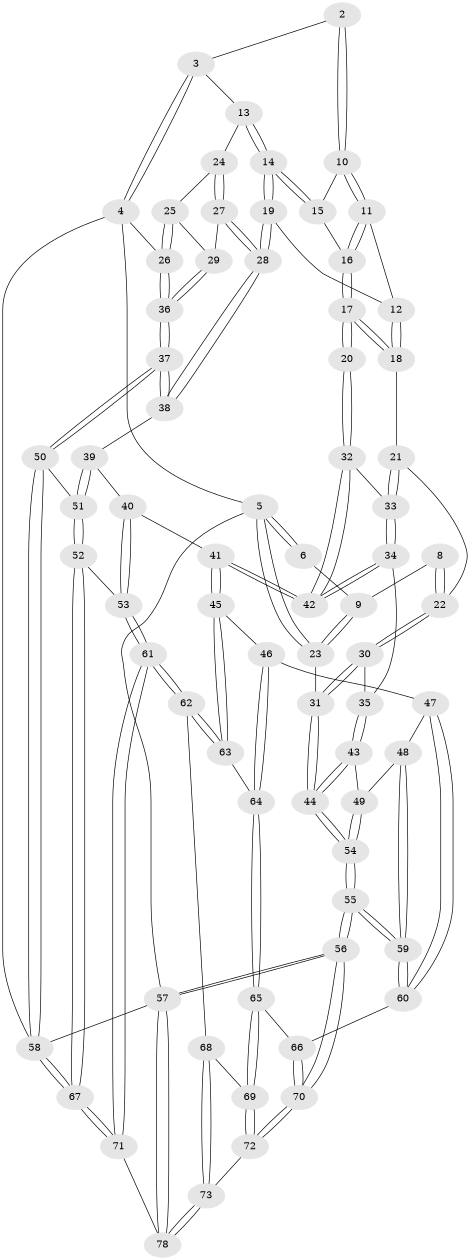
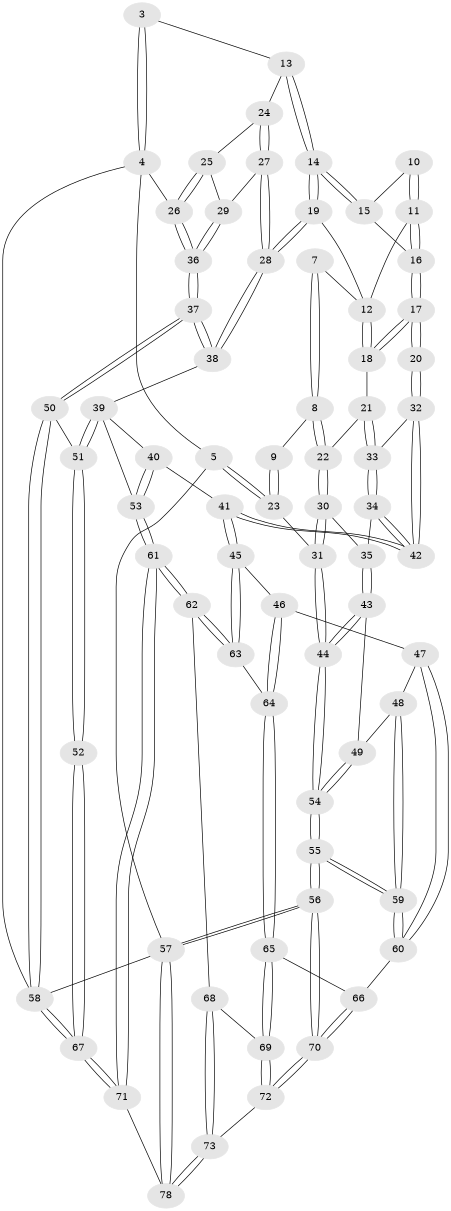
  graph {
    node [color=gray90 style=filled]
-   2
    3
    10
+   7
    8
    12
    4
    13
    11
    15
    5
    26
    58
    14
    24
-   6
    23
    57
    36
    67
    9
    31
    n23 [label=78]
    22
    18
    30
    16
    17
    21
    19
    25
    27
    28
    20
    32
    33
    38
    42
    34
    35
    44
    29
    37
    39
    43
    54
    49
    50
    51
    40
    41
    53
    52
    45
    61
    46
    63
    55
    47
    64
    48
    60
    65
    59
    66
    71
    62
    56
    70
    72
    68
    69
    73
-   2 -- 3
-   2 -- 10
-   2 -- 10
    3 -- 4
    3 -- 4
    3 -- 13
    10 -- 11
    10 -- 11
    10 -- 15
+   7 -- 8
+   7 -- 8
+   7 -- 12
    8 -- 9
    8 -- 22
    8 -- 22
    12 -- 18
    12 -- 18
    4 -- 5
    4 -- 26
    4 -- 58
    13 -- 14
    13 -- 14
    13 -- 24
    11 -- 12
    11 -- 16
    11 -- 16
    15 -- 16
-   5 -- 6
-   5 -- 6
    5 -- 23
    5 -- 23
    5 -- 57
    26 -- 36
    26 -- 36
    58 -- 67
    58 -- 67
    14 -- 15
    14 -- 15
    14 -- 19
    14 -- 19
    24 -- 25
    24 -- 27
    24 -- 27
-   6 -- 9
    23 -- 31
    57 -- 58
    57 -- n23
    57 -- n23
    36 -- 37
    36 -- 37
    67 -- 71
    67 -- 71
    9 -- 23
    9 -- 23
    31 -- 44
    31 -- 44
    22 -- 30
    22 -- 30
    18 -- 21
    30 -- 31
    30 -- 31
    30 -- 35
    16 -- 17
    16 -- 17
    17 -- 18
    17 -- 18
    17 -- 20
    17 -- 20
    21 -- 22
    21 -- 33
    21 -- 33
    19 -- 12
    19 -- 28
    19 -- 28
    25 -- 26
    25 -- 26
    25 -- 29
    27 -- 28
    27 -- 28
    27 -- 29
    28 -- 38
    28 -- 38
    20 -- 32
    20 -- 32
    32 -- 33
    32 -- 42
    32 -- 42
    33 -- 34
    33 -- 34
    38 -- 39
    34 -- 42
    34 -- 42
    34 -- 35
    35 -- 43
    35 -- 43
    44 -- 54
    44 -- 54
    29 -- 36
    29 -- 36
    37 -- 38
    37 -- 38
    37 -- 50
    37 -- 50
    39 -- 51
    39 -- 51
    39 -- 40
    43 -- 44
    43 -- 44
    43 -- 49
    54 -- 55
    54 -- 55
    49 -- 54
    49 -- 54
    50 -- 58
    50 -- 58
    50 -- 51
    51 -- 52
    51 -- 52
    40 -- 41
    40 -- 53
    40 -- 53
    41 -- 42
    41 -- 42
    41 -- 45
    41 -- 45
    53 -- 61
    53 -- 61
    52 -- 67
    52 -- 67
-   52 -- 53
+   39 -- 53
    45 -- 46
    45 -- 63
    45 -- 63
    61 -- 71
    61 -- 71
    61 -- 62
    61 -- 62
    46 -- 47
    46 -- 64
    46 -- 64
    63 -- 64
    55 -- 59
    55 -- 59
    55 -- 56
    55 -- 56
    47 -- 48
    47 -- 60
    47 -- 60
    64 -- 65
    64 -- 65
    48 -- 49
    48 -- 59
    48 -- 59
    60 -- 66
    65 -- 66
    65 -- 69
    65 -- 69
    59 -- 60
    59 -- 60
    66 -- 70
    66 -- 70
    71 -- n23
    62 -- 63
    62 -- 63
    62 -- 68
    56 -- 57
    56 -- 57
    56 -- 70
    56 -- 70
    70 -- 72
    70 -- 72
    72 -- 73
    68 -- 69
    68 -- 73
    68 -- 73
    69 -- 72
    69 -- 72
    73 -- n23
    73 -- n23
  }
